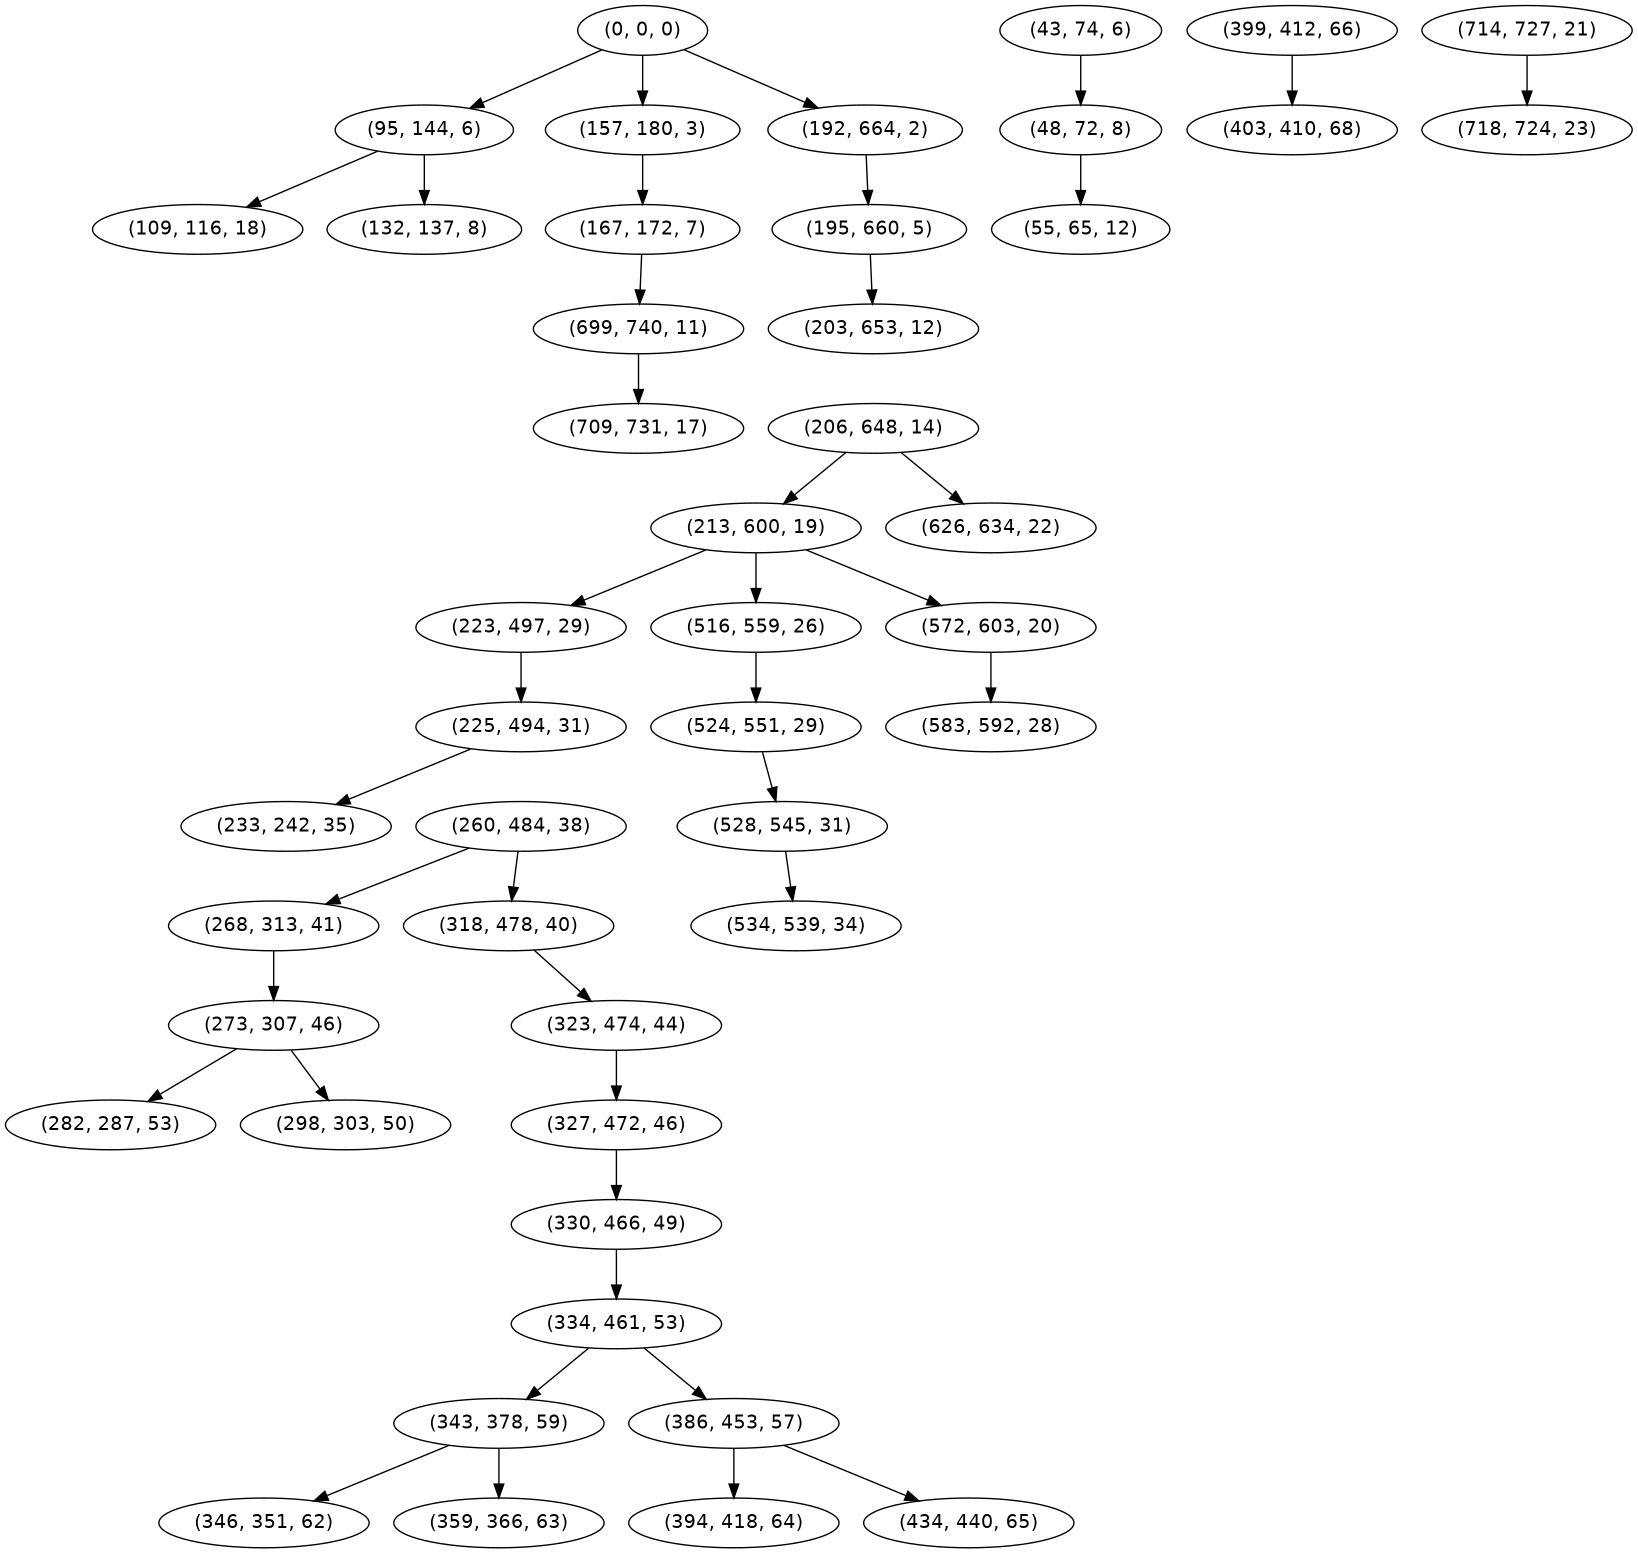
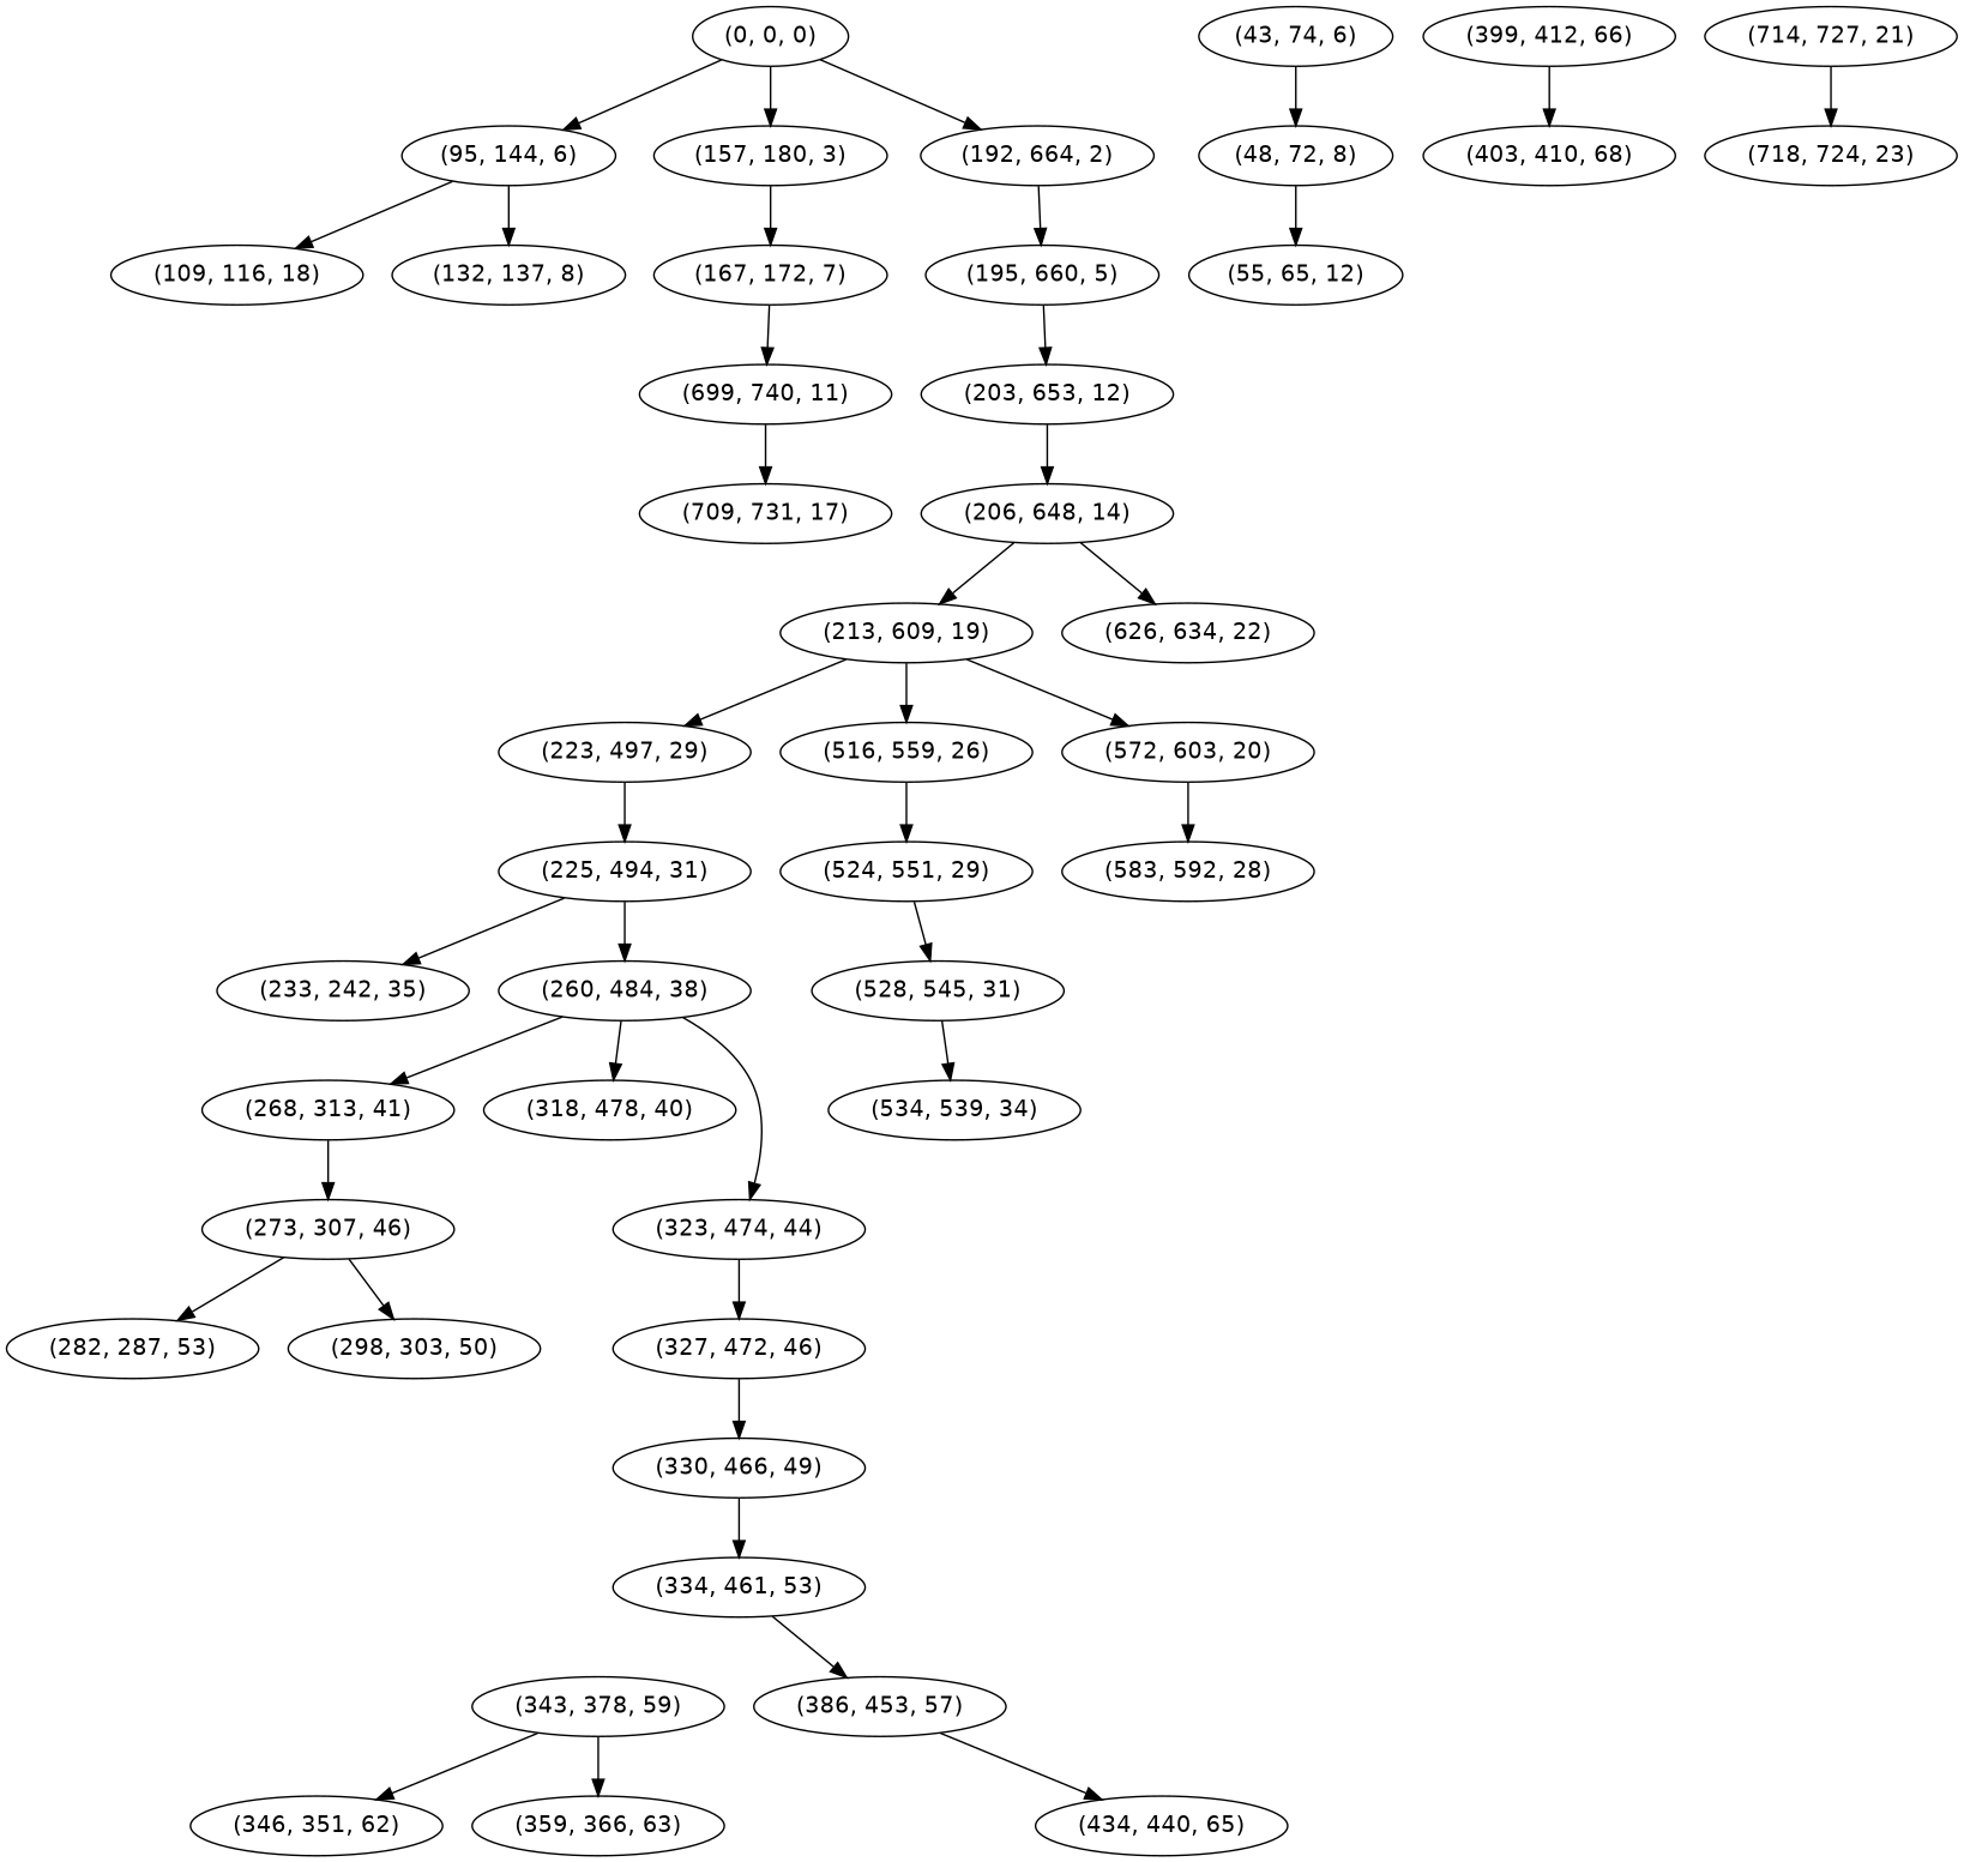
  digraph {
    fontname="DejaVu Sans"
    node [fontname="DejaVu Sans"]
    edge [fontname="DejaVu Sans"]
    "(0, 0, 0)"
    "(95, 144, 6)"
    "(157, 180, 3)"
    "(192, 664, 2)"
    "(43, 74, 6)"
    "(48, 72, 8)"
    "(109, 116, 18)"
    "(132, 137, 8)"
    "(167, 172, 7)"
    "(195, 660, 5)"
    "(699, 740, 11)"
    "(709, 731, 17)"
    "(55, 65, 12)"
    "(203, 653, 12)"
    "(206, 648, 14)"
-   "(213, 609, 19)" [label="(213, 600, 19)"]
+   "(213, 609, 19)"
    "(626, 634, 22)"
    "(223, 497, 29)"
    "(516, 559, 26)"
    "(572, 603, 20)"
    "(225, 494, 31)"
    "(524, 551, 29)"
    "(583, 592, 28)"
    "(233, 242, 35)"
    "(260, 484, 38)"
    "(268, 313, 41)"
    "(318, 478, 40)"
    "(273, 307, 46)"
    "(323, 474, 44)"
    "(282, 287, 53)"
    "(298, 303, 50)"
    "(327, 472, 46)"
    "(330, 466, 49)"
    "(334, 461, 53)"
    n35 [label="(343, 378, 59)"]
    "(386, 453, 57)"
    "(346, 351, 62)"
    "(359, 366, 63)"
-   "(394, 418, 64)"
    "(434, 440, 65)"
    "(399, 412, 66)"
    "(403, 410, 68)"
    "(528, 545, 31)"
    "(534, 539, 34)"
    "(714, 727, 21)"
    "(718, 724, 23)"
    "(0, 0, 0)" -> "(95, 144, 6)"
    "(0, 0, 0)" -> "(157, 180, 3)"
    "(0, 0, 0)" -> "(192, 664, 2)"
    "(95, 144, 6)" -> "(109, 116, 18)"
    "(95, 144, 6)" -> "(132, 137, 8)"
    "(157, 180, 3)" -> "(167, 172, 7)"
    "(192, 664, 2)" -> "(195, 660, 5)"
    "(43, 74, 6)" -> "(48, 72, 8)"
    "(48, 72, 8)" -> "(55, 65, 12)"
    "(167, 172, 7)" -> "(699, 740, 11)"
    "(195, 660, 5)" -> "(203, 653, 12)"
    "(699, 740, 11)" -> "(709, 731, 17)"
+   "(203, 653, 12)" -> "(206, 648, 14)"
    "(206, 648, 14)" -> "(213, 609, 19)"
    "(206, 648, 14)" -> "(626, 634, 22)"
    "(213, 609, 19)" -> "(223, 497, 29)"
    "(213, 609, 19)" -> "(516, 559, 26)"
    "(213, 609, 19)" -> "(572, 603, 20)"
    "(223, 497, 29)" -> "(225, 494, 31)"
    "(516, 559, 26)" -> "(524, 551, 29)"
    "(572, 603, 20)" -> "(583, 592, 28)"
    "(225, 494, 31)" -> "(233, 242, 35)"
+   "(225, 494, 31)" -> "(260, 484, 38)"
    "(524, 551, 29)" -> "(528, 545, 31)"
    "(260, 484, 38)" -> "(268, 313, 41)"
    "(260, 484, 38)" -> "(318, 478, 40)"
    "(268, 313, 41)" -> "(273, 307, 46)"
-   "(318, 478, 40)" -> "(323, 474, 44)"
+   "(260, 484, 38)" -> "(323, 474, 44)"
    "(273, 307, 46)" -> "(282, 287, 53)"
    "(273, 307, 46)" -> "(298, 303, 50)"
    "(323, 474, 44)" -> "(327, 472, 46)"
    "(327, 472, 46)" -> "(330, 466, 49)"
    "(330, 466, 49)" -> "(334, 461, 53)"
-   "(334, 461, 53)" -> n35
    "(334, 461, 53)" -> "(386, 453, 57)"
    n35 -> "(346, 351, 62)"
    n35 -> "(359, 366, 63)"
-   "(386, 453, 57)" -> "(394, 418, 64)"
    "(386, 453, 57)" -> "(434, 440, 65)"
    "(399, 412, 66)" -> "(403, 410, 68)"
    "(528, 545, 31)" -> "(534, 539, 34)"
    "(714, 727, 21)" -> "(718, 724, 23)"
  }
